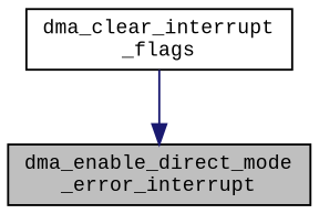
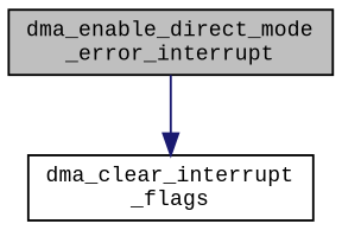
  digraph {
    rankdir=TB
    fontname="Liberation Mono"
    node [color=black fontname="Liberation Mono" fontsize=10 shape=record style=filled]
    n1 [fillcolor=grey75 fontcolor=black height=0.2 label="dma_enable_direct_mode\l_error_interrupt" width=0.4]
    n2 [fillcolor=white height=0.2 label="dma_clear_interrupt\l_flags" width=0.4]
-   n2 -> n1 [color=midnightblue fontname="Liberation Mono" fontsize=10 labelfontname=Helvetica labelfontsize=10 style=solid]
+   n1 -> n2 [color=midnightblue fontname="Liberation Mono" fontsize=10 labelfontname=Helvetica labelfontsize=10 style=solid]
  }
